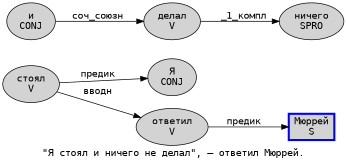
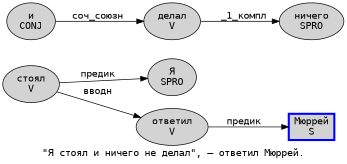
  digraph {
    fontname="DejaVu Sans Mono"
    label="\"Я стоял и ничего не делал\", — ответил Мюррей."
    rankdir=LR
    node [fillcolor=lightgray fontname="DejaVu Sans Mono" penwidth=1 shape=ellipse style=filled]
    edge [fontname="DejaVu Sans Mono"]
-   n1 [label="Я\nCONJ"]
+   n1 [label="Я\nSPRO"]
    n2 [label="стоял\nV"]
    n3 [label="ответил\nV"]
    n4 [label="и\nCONJ"]
    n5 [label="делал\nV"]
    n6 [color=blue label="Мюррей\nS" penwidth=3 shape=box]
    n7 [label="ничего\nSPRO"]
    n2 -> n1 [label="предик"]
    n2 -> n3 [label="вводн"]
    n3 -> n6 [label="предик"]
    n4 -> n5 [label="соч_союзн"]
    n5 -> n7 [label="_1_компл"]
  }
